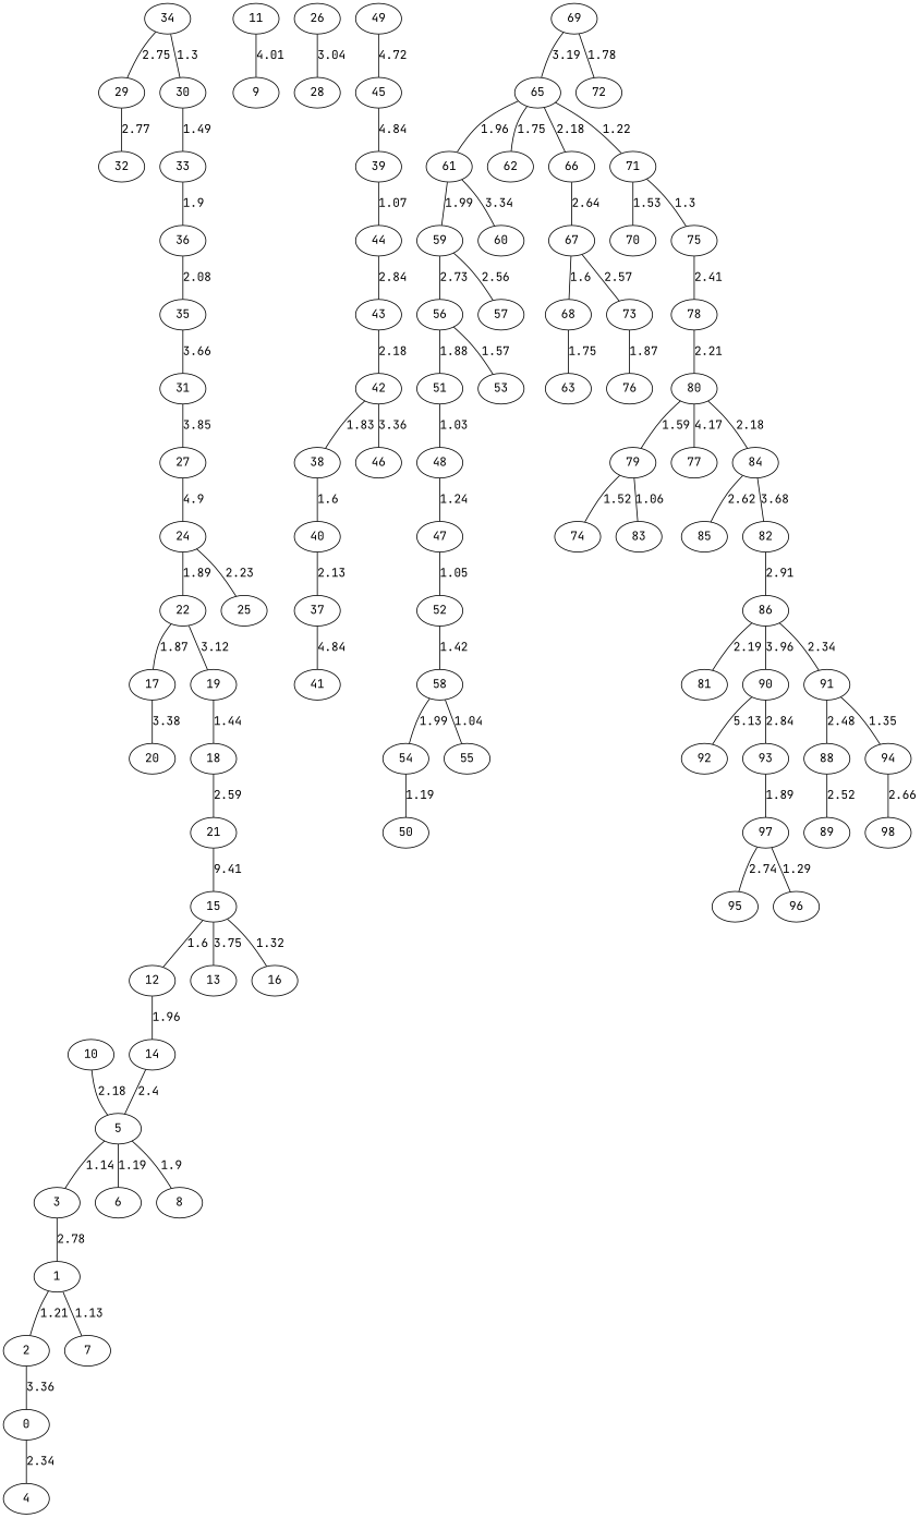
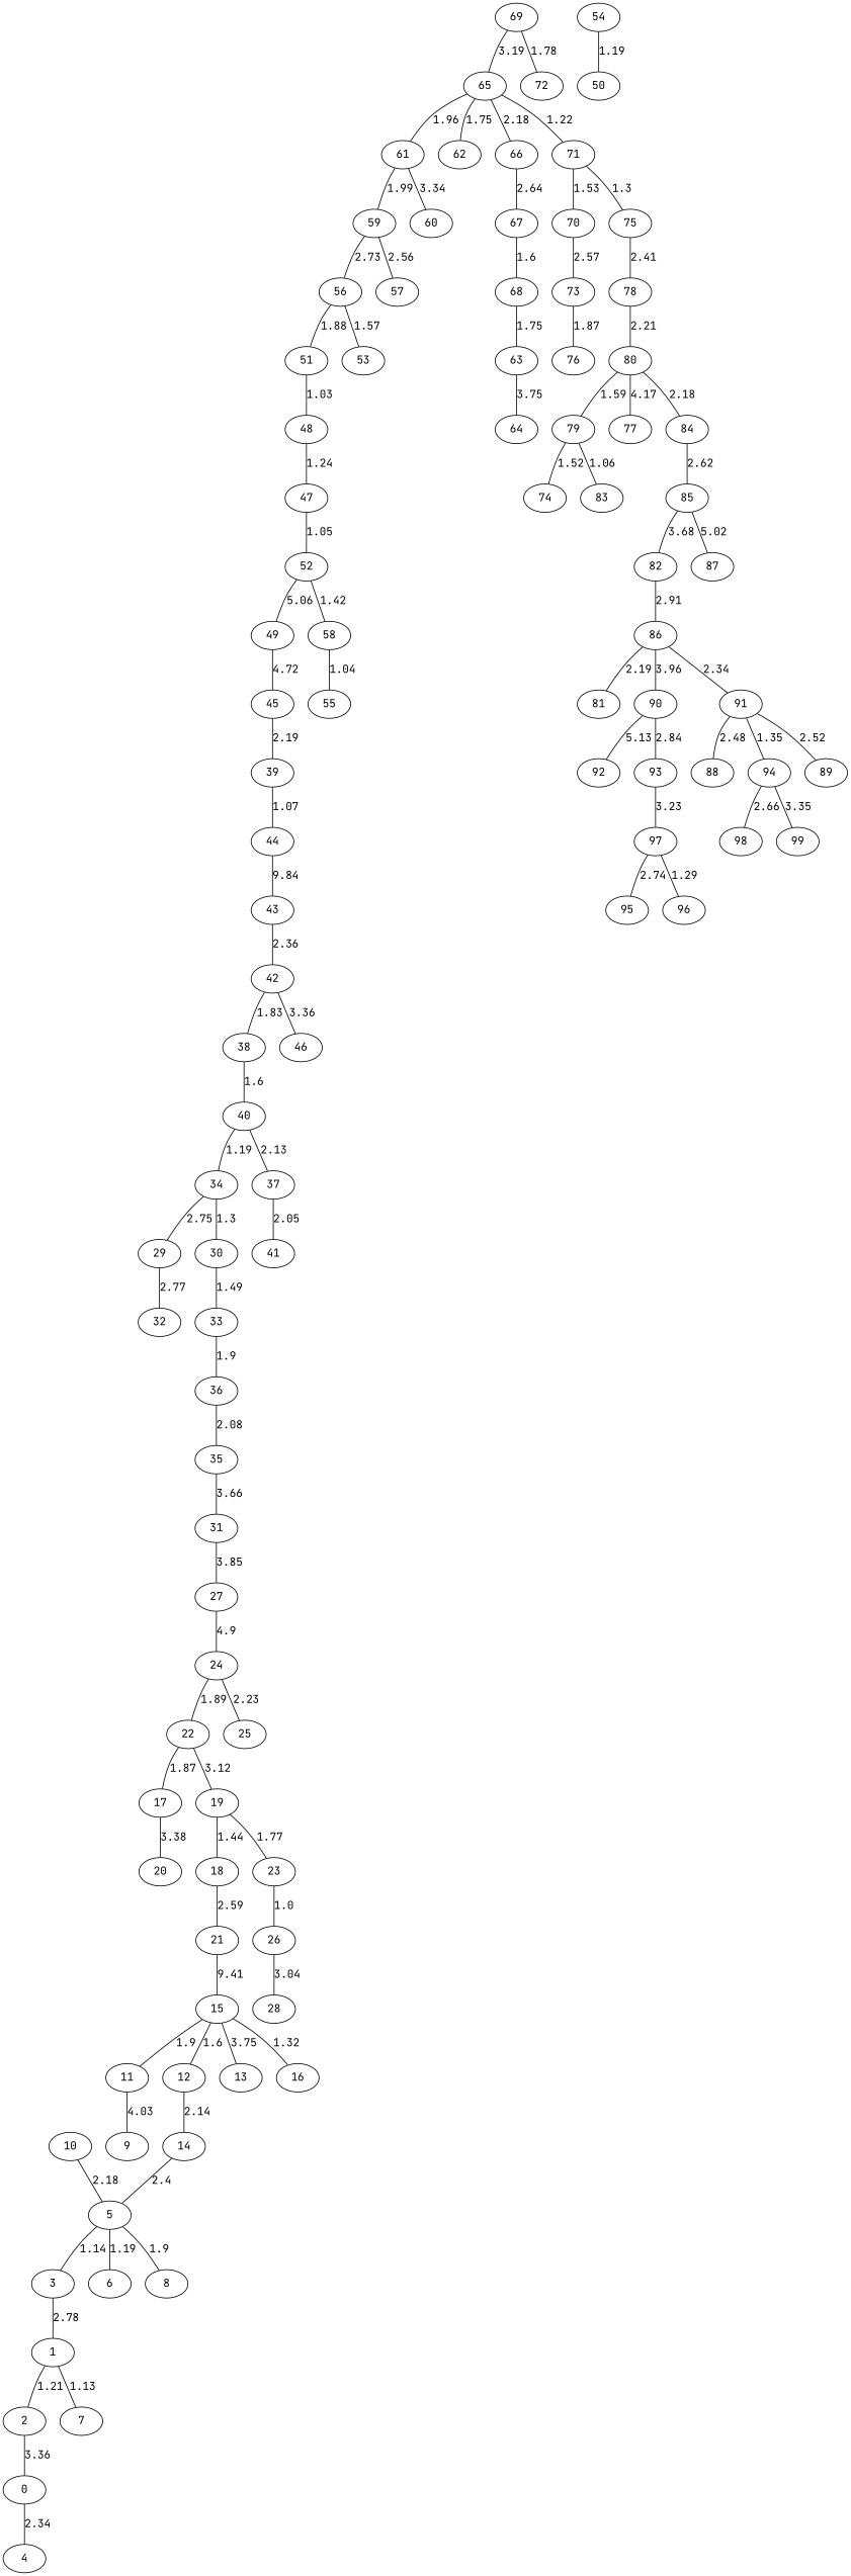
  graph {
    fontname="JetBrains Mono"
    node [fontname="JetBrains Mono"]
    edge [fontname="JetBrains Mono"]
    0
    4
    1
    2
    7
    10
    5
    3
    6
    8
    11
    9
    12
    14
    15
    13
    16
    17
    20
    18
    21
    19
+   23
    26
    22
    28
    24
    25
    27
    29
    32
    30
    33
    36
    31
    35
    34
    37
    41
    38
    40
    39
    44
    43
    42
    46
    45
    47
    52
    49
    58
    48
    51
    54
    55
    50
    56
    53
    59
    57
    61
    60
    63
+   64
    65
    62
    66
    71
    67
    70
    75
    68
    69
    72
    73
    76
    78
    80
    79
    77
    84
    74
    83
    85
    82
    86
    81
    90
    91
+   87
    92
    93
    88
    94
    89
    97
    98
+   99
    95
    96
    0 -- 4 [label=2.34]
    1 -- 2 [label=1.21]
    1 -- 7 [label=1.13]
    2 -- 0 [label=3.36]
    10 -- 5 [label=2.18]
    5 -- 3 [label=1.14]
    5 -- 6 [label=1.19]
    5 -- 8 [label=1.9]
    3 -- 1 [label=2.78]
-   11 -- 9 [label=4.01]
-   12 -- 14 [label=1.96]
+   11 -- 9 [label=4.03]
+   12 -- 14 [label=2.14]
    14 -- 5 [label=2.4]
+   15 -- 11 [label=1.9]
    15 -- 12 [label=1.6]
    15 -- 13 [label=3.75]
    15 -- 16 [label=1.32]
    17 -- 20 [label=3.38]
    18 -- 21 [label=2.59]
    21 -- 15 [label=9.41]
    19 -- 18 [label=1.44]
+   19 -- 23 [label=1.77]
+   23 -- 26 [label=1.0]
    26 -- 28 [label=3.04]
    22 -- 17 [label=1.87]
    22 -- 19 [label=3.12]
    24 -- 22 [label=1.89]
    24 -- 25 [label=2.23]
    27 -- 24 [label=4.9]
    29 -- 32 [label=2.77]
    30 -- 33 [label=1.49]
    33 -- 36 [label=1.9]
    36 -- 35 [label=2.08]
    31 -- 27 [label=3.85]
    35 -- 31 [label=3.66]
    34 -- 29 [label=2.75]
    34 -- 30 [label=1.3]
-   37 -- 41 [label=4.84]
+   37 -- 41 [label=2.05]
    38 -- 40 [label=1.6]
+   40 -- 34 [label=1.19]
    40 -- 37 [label=2.13]
    39 -- 44 [label=1.07]
-   44 -- 43 [label=2.84]
-   43 -- 42 [label=2.18]
+   44 -- 43 [label=9.84]
+   43 -- 42 [label=2.36]
    42 -- 38 [label=1.83]
    42 -- 46 [label=3.36]
-   45 -- 39 [label=4.84]
+   45 -- 39 [label=2.19]
    47 -- 52 [label=1.05]
+   52 -- 49 [label=5.06]
    52 -- 58 [label=1.42]
    49 -- 45 [label=4.72]
-   58 -- 54 [label=1.99]
    58 -- 55 [label=1.04]
    48 -- 47 [label=1.24]
    51 -- 48 [label=1.03]
    54 -- 50 [label=1.19]
    56 -- 51 [label=1.88]
    56 -- 53 [label=1.57]
    59 -- 56 [label=2.73]
    59 -- 57 [label=2.56]
    61 -- 59 [label=1.99]
    61 -- 60 [label=3.34]
+   63 -- 64 [label=3.75]
    65 -- 61 [label=1.96]
    65 -- 62 [label=1.75]
    65 -- 66 [label=2.18]
    65 -- 71 [label=1.22]
    66 -- 67 [label=2.64]
    71 -- 70 [label=1.53]
    71 -- 75 [label=1.3]
    67 -- 68 [label=1.6]
-   67 -- 73 [label=2.57]
+   70 -- 73 [label=2.57]
    75 -- 78 [label=2.41]
    68 -- 63 [label=1.75]
    69 -- 65 [label=3.19]
    69 -- 72 [label=1.78]
    73 -- 76 [label=1.87]
    78 -- 80 [label=2.21]
    80 -- 79 [label=1.59]
    80 -- 77 [label=4.17]
    80 -- 84 [label=2.18]
    79 -- 74 [label=1.52]
    79 -- 83 [label=1.06]
    84 -- 85 [label=2.62]
-   84 -- 82 [label=3.68]
+   85 -- 82 [label=3.68]
+   85 -- 87 [label=5.02]
    82 -- 86 [label=2.91]
    86 -- 81 [label=2.19]
    86 -- 90 [label=3.96]
    86 -- 91 [label=2.34]
    90 -- 92 [label=5.13]
    90 -- 93 [label=2.84]
    91 -- 88 [label=2.48]
    91 -- 94 [label=1.35]
-   93 -- 97 [label=1.89]
-   88 -- 89 [label=2.52]
+   93 -- 97 [label=3.23]
+   91 -- 89 [label=2.52]
    94 -- 98 [label=2.66]
+   94 -- 99 [label=3.35]
    97 -- 95 [label=2.74]
    97 -- 96 [label=1.29]
  }
